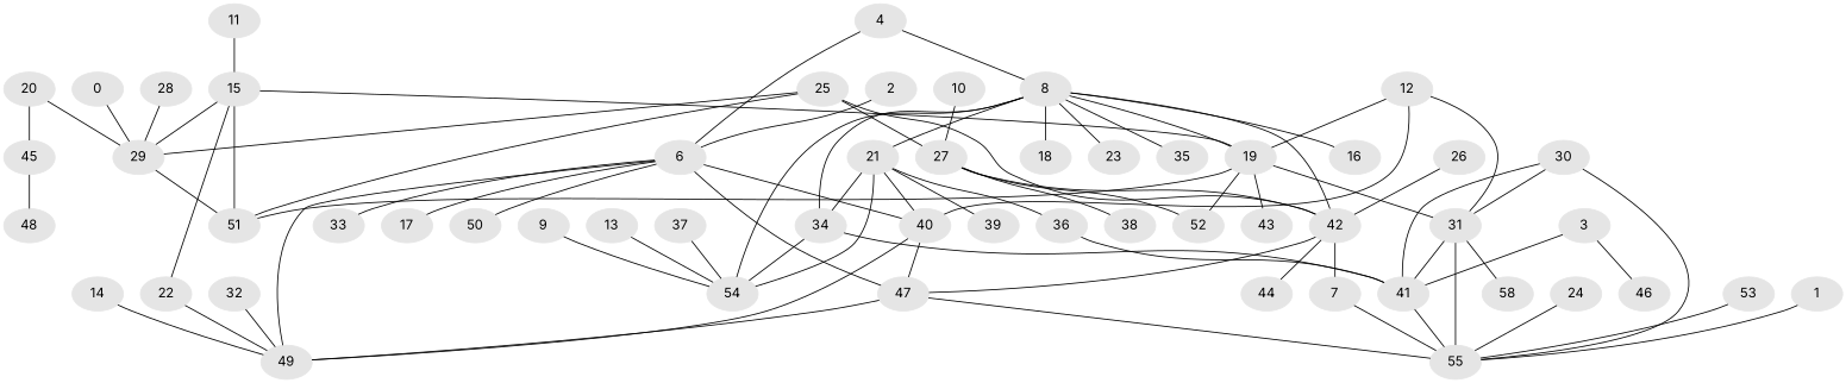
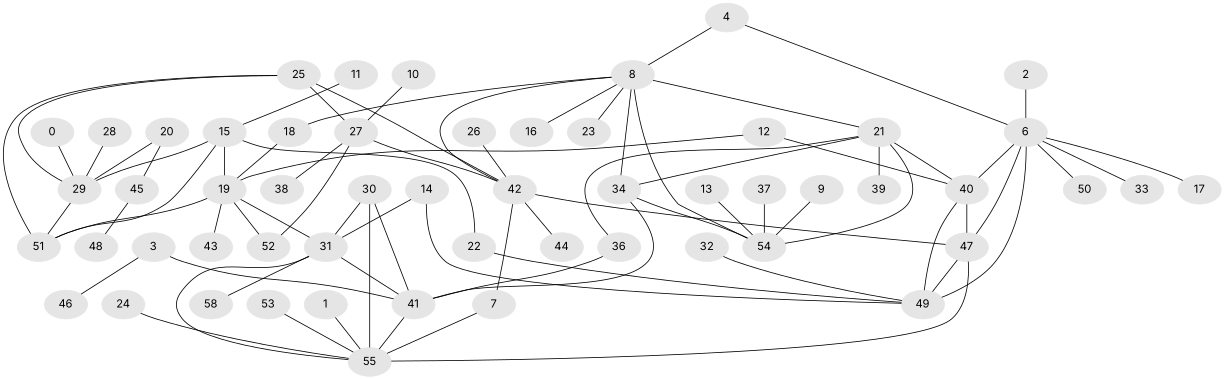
  graph {
    fontname=Inter
    node [color=gray90 fontname=Inter style=filled]
    edge [fontname=Inter weight=1.0]
    1
    55
    2
    6
    17
    33
    40
    47
    49
    50
    3
    41
    46
    4
    8
    16
    18
    19
    21
    23
    34
-   35
    42
    54
    n25 [label=0]
    29
    51
    7
    31
    43
    52
    36
    39
    44
    9
    10
    27
    38
    11
    15
    22
    12
    13
    14
    n45 [label=58]
    20
    45
    48
    24
    25
    26
    28
    30
    32
    37
    53
    1 -- 55
    2 -- 6
    6 -- 17
    6 -- 33
    6 -- 40 [weight=2.0]
    6 -- 47 [weight=2.0]
    6 -- 49 [weight=2.0]
    6 -- 50
    40 -- 47
    40 -- 49
    47 -- 55
    47 -- 49
    3 -- 41
    3 -- 46
    41 -- 55 [weight=2.0]
    4 -- 6
    4 -- 8
    8 -- 16
    8 -- 18
-   8 -- 19
+   18 -- 19
    8 -- 21
    8 -- 23
    8 -- 34
-   8 -- 35
    8 -- 42
    8 -- 54 [weight=2.0]
    19 -- 51
    19 -- 31
    19 -- 43
    19 -- 52
    21 -- 40
    21 -- 34
    21 -- 54 [weight=2.0]
    21 -- 36
    21 -- 39
    34 -- 41
    34 -- 54 [weight=2.0]
    42 -- 47
    42 -- 7
    42 -- 44
    n25 -- 29
    29 -- 51
    7 -- 55
    31 -- 55
    31 -- 41 [weight=2.0]
    31 -- n45
    36 -- 41
    9 -- 54
    10 -- 27
    27 -- 42 [weight=4.0]
    27 -- 52
    27 -- 38
    11 -- 15
    15 -- 19 [weight=2.0]
    15 -- 29 [weight=2.0]
    15 -- 51 [weight=2.0]
    15 -- 22
    22 -- 49
    12 -- 40
    12 -- 19
    13 -- 54
    14 -- 49
-   12 -- 31
+   14 -- 31
    20 -- 29
    20 -- 45
    45 -- 48
    24 -- 55
    25 -- 42 [weight=2.0]
    25 -- 29
    25 -- 51
    25 -- 27 [weight=2.0]
    26 -- 42
    28 -- 29
    30 -- 55
    30 -- 41 [weight=2.0]
    30 -- 31
    32 -- 49
    37 -- 54
    53 -- 55
  }
